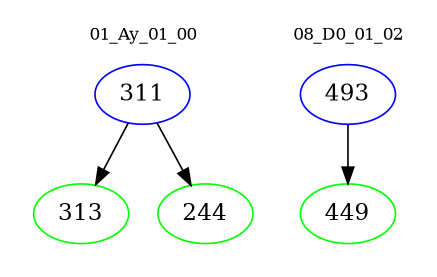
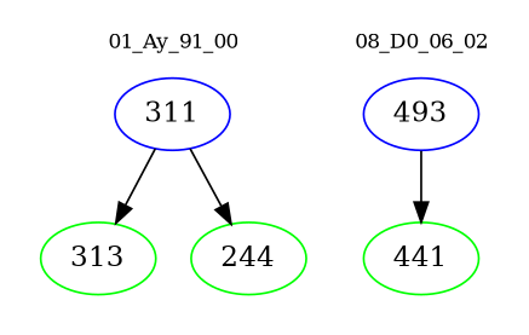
  digraph {
    node [color=green]
    edge [color=black]
    n1 [color=blue label=311]
    n2 [label=313]
    n3 [label=244]
    n4 [color=blue label=493]
-   n5 [label=449]
+   n5 [label=441]
    subgraph cluster_1 {
      color=white
      fontsize=10
-     label="01_Ay_01_00"
+     label="01_Ay_91_00"
      n1
      n2
      n3
    }
    subgraph cluster_2 {
      color=white
      fontsize=10
-     label="08_D0_01_02"
+     label="08_D0_06_02"
      n4
      n5
    }
    n1 -> n2
    n1 -> n3
    n4 -> n5
  }
